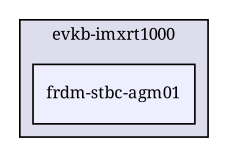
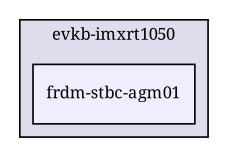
  digraph {
    compound=true
    fontname="Noto Serif"
    n1 [fillcolor="#eeeeff" fontname="Noto Serif" fontsize=10 label="frdm-stbc-agm01" pencolor=black shape=box style=filled]
    subgraph cluster_1 {
      bgcolor="#ddddee"
      fontsize=10
-     label="evkb-imxrt1000"
+     label="evkb-imxrt1050"
      pencolor=black
      n1
    }
  }
